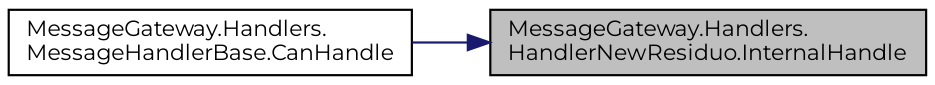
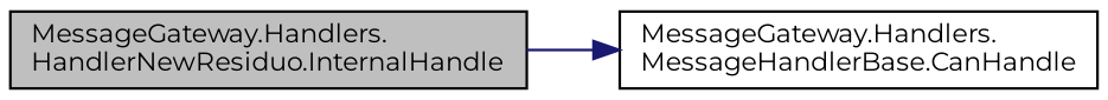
  digraph {
    rankdir=LR
    fontname=Montserrat
    node [color=black fontname=Montserrat fontsize=10 shape=record style=filled]
    n1 [fillcolor=grey75 fontcolor=black height=0.2 label="MessageGateway.Handlers.\lHandlerNewResiduo.InternalHandle" width=0.4]
    n2 [fillcolor=white height=0.2 label="MessageGateway.Handlers.\lMessageHandlerBase.CanHandle" width=0.4]
-   n2 -> n1 [color=midnightblue fontname=Montserrat fontsize=10 labelfontname=Helvetica labelfontsize=10 style=solid]
+   n1 -> n2 [color=midnightblue fontname=Montserrat fontsize=10 labelfontname=Helvetica labelfontsize=10 style=solid]
  }
